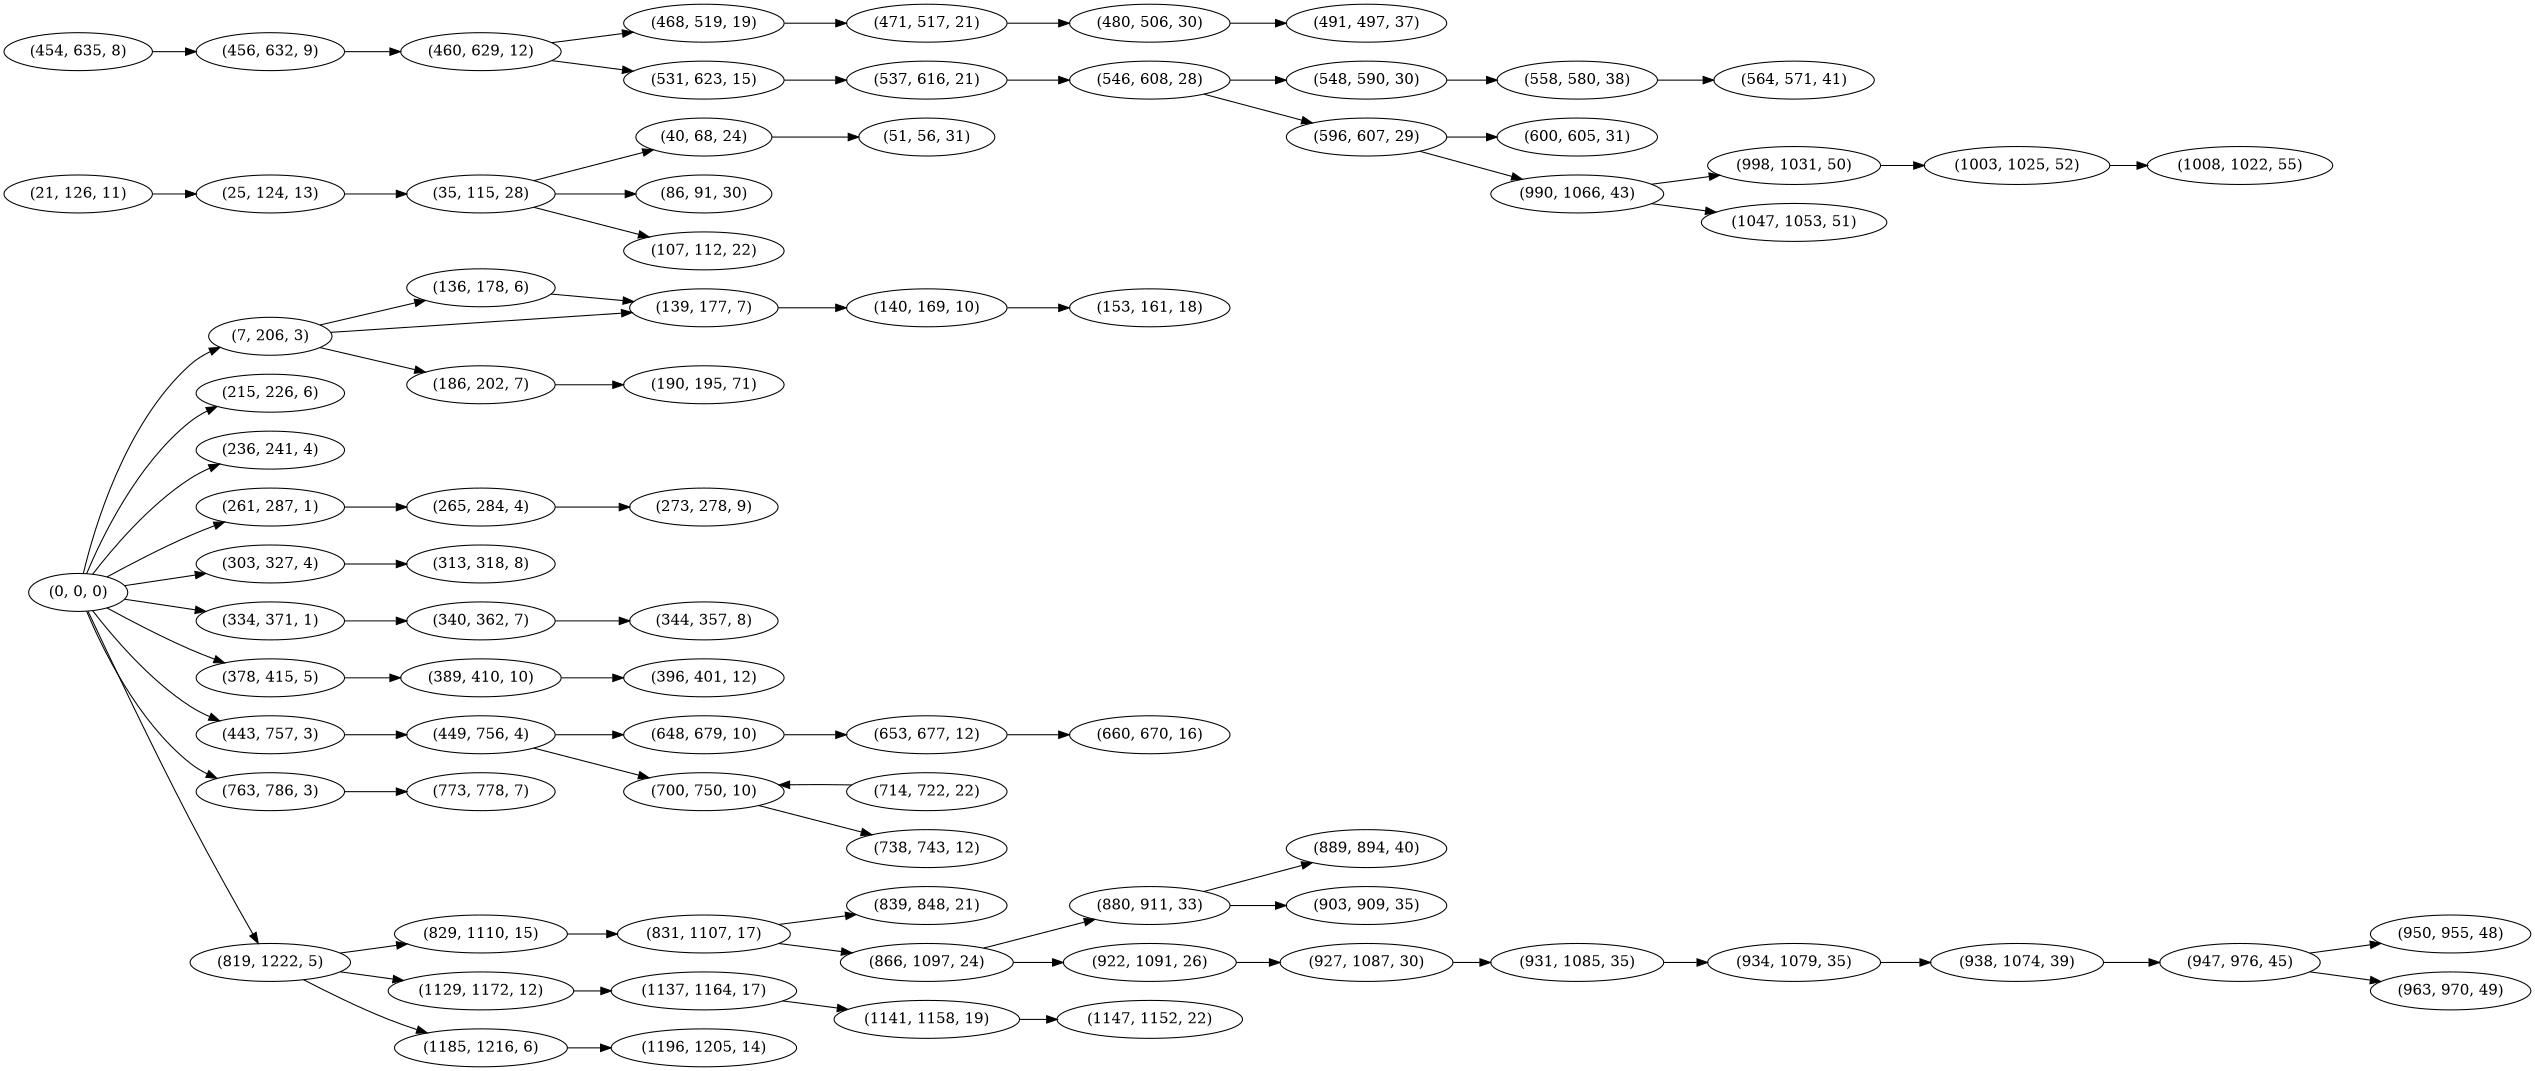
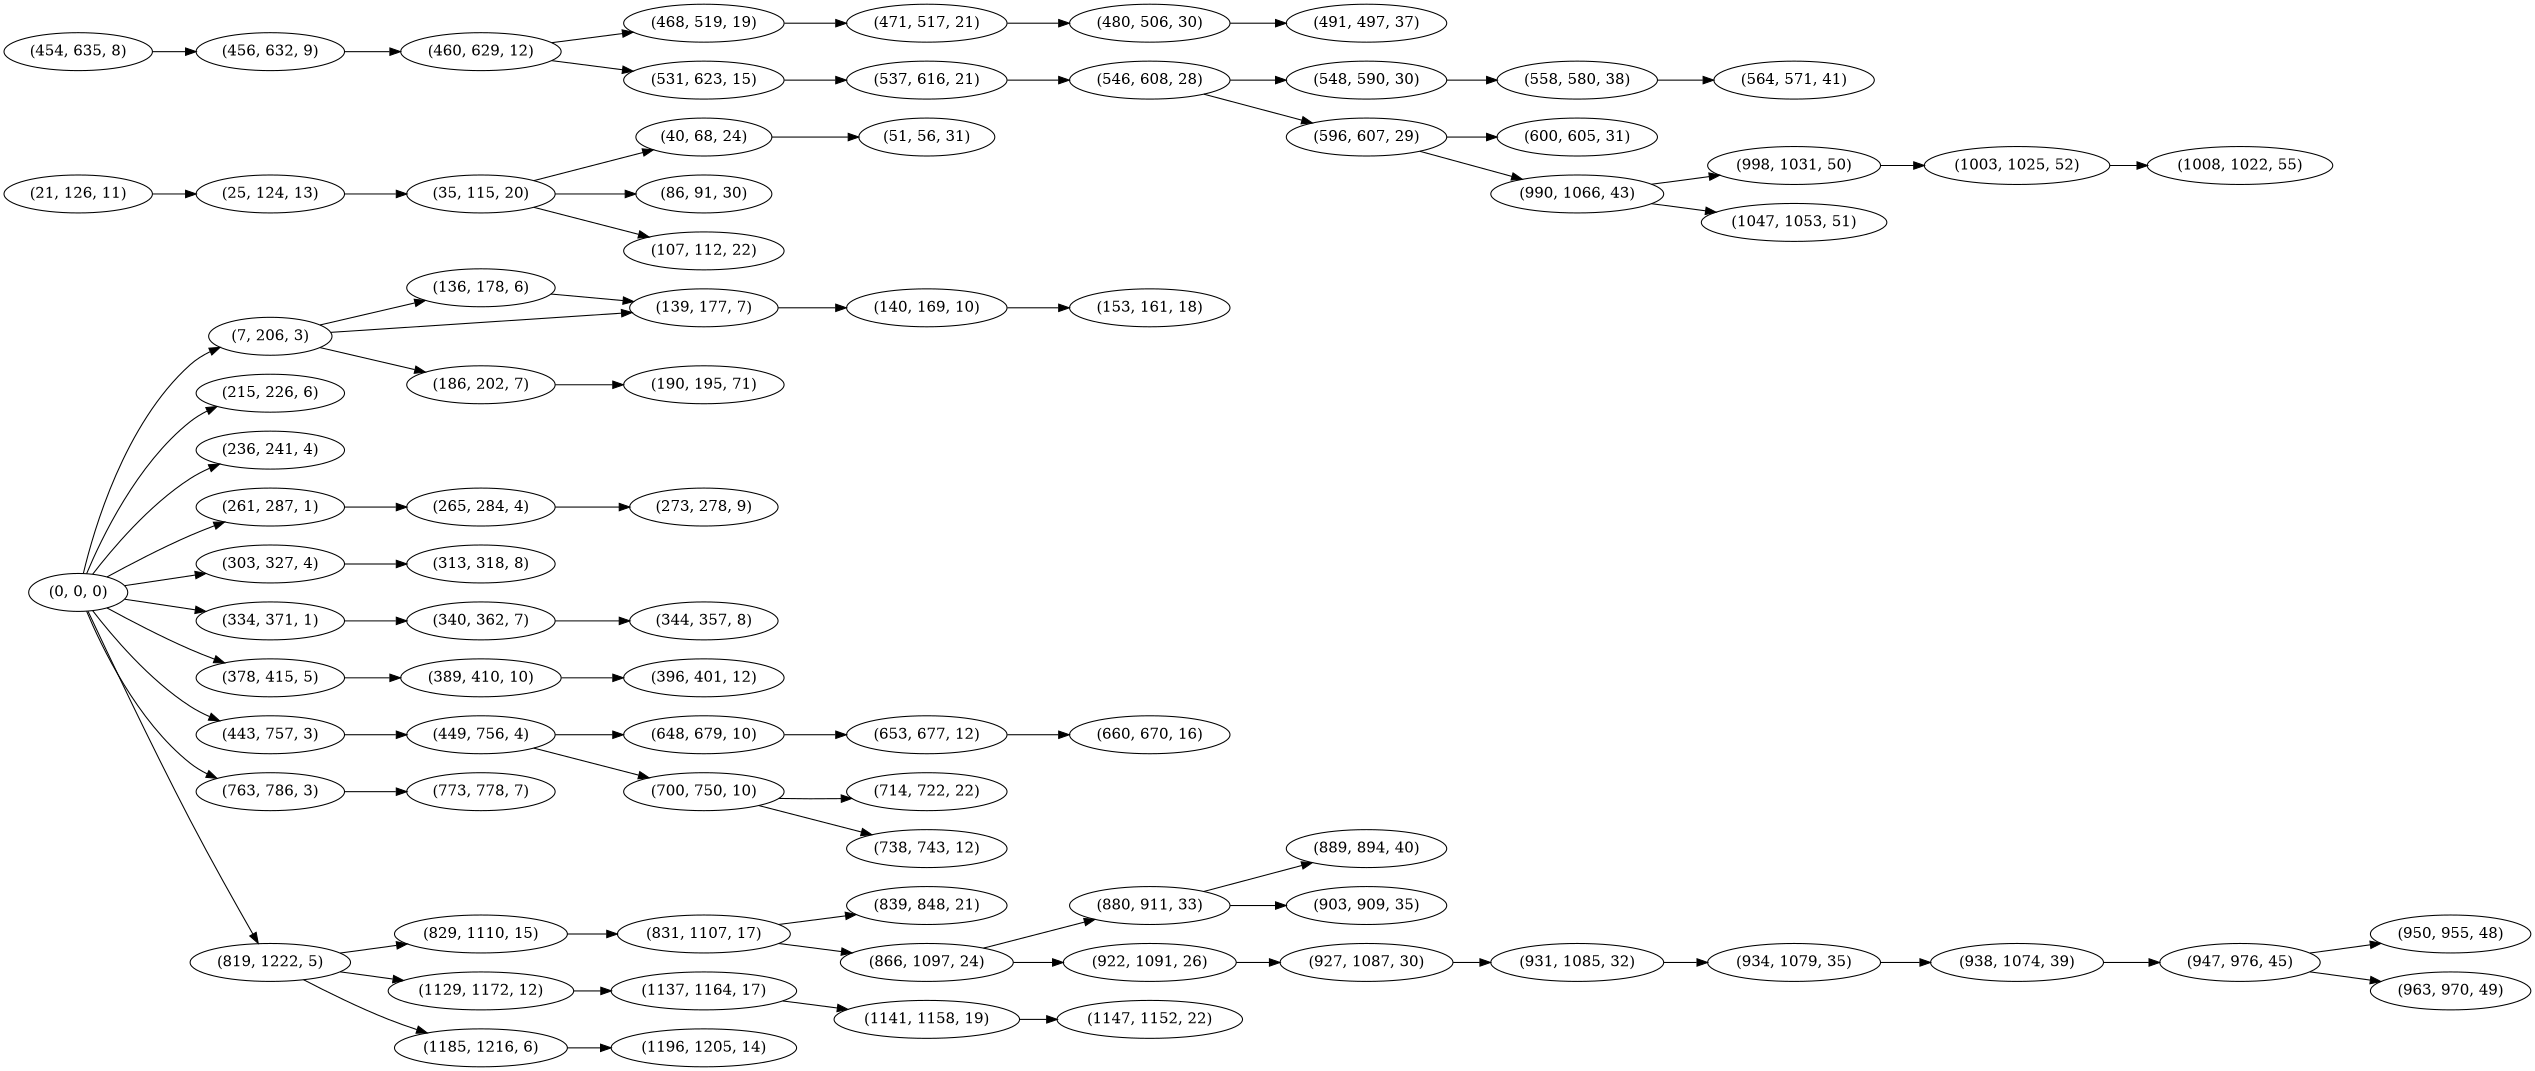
  digraph {
    rankdir=LR
    "(0, 0, 0)"
    "(7, 206, 3)"
    "(215, 226, 6)"
    "(236, 241, 4)"
    "(261, 287, 1)"
    "(303, 327, 4)"
    "(334, 371, 1)"
    "(378, 415, 5)"
    "(443, 757, 3)"
    "(763, 786, 3)"
    "(819, 1222, 5)"
    "(136, 178, 6)"
    "(186, 202, 7)"
    "(139, 177, 7)"
    "(265, 284, 4)"
    "(313, 318, 8)"
    "(340, 362, 7)"
    "(389, 410, 10)"
    "(449, 756, 4)"
    "(773, 778, 7)"
    "(829, 1110, 15)"
    "(1129, 1172, 12)"
    "(1185, 1216, 6)"
    "(21, 126, 11)"
    "(25, 124, 13)"
    n26 [label="(190, 195, 71)"]
-   "(35, 115, 20)" [label="(35, 115, 28)"]
+   "(35, 115, 20)"
    "(40, 68, 24)"
    "(86, 91, 30)"
    "(107, 112, 22)"
    "(51, 56, 31)"
    n32 [label="(140, 169, 10)"]
    "(153, 161, 18)"
    "(273, 278, 9)"
    "(344, 357, 8)"
    "(396, 401, 12)"
    "(648, 679, 10)"
    "(700, 750, 10)"
    "(454, 635, 8)"
    "(456, 632, 9)"
    "(653, 677, 12)"
    "(714, 722, 22)"
    "(738, 743, 12)"
    "(460, 629, 12)"
    "(468, 519, 19)"
    "(531, 623, 15)"
    "(471, 517, 21)"
    "(537, 616, 21)"
    "(480, 506, 30)"
    "(491, 497, 37)"
    "(546, 608, 28)"
    "(548, 590, 30)"
    "(596, 607, 29)"
    "(558, 580, 38)"
    "(600, 605, 31)"
    "(990, 1066, 43)"
    "(564, 571, 41)"
    "(660, 670, 16)"
    "(831, 1107, 17)"
    "(1137, 1164, 17)"
    "(1196, 1205, 14)"
    "(839, 848, 21)"
    "(866, 1097, 24)"
    "(880, 911, 33)"
    "(922, 1091, 26)"
    "(889, 894, 40)"
    "(903, 909, 35)"
    "(927, 1087, 30)"
-   "(931, 1085, 32)" [label="(931, 1085, 35)"]
+   "(931, 1085, 32)"
    "(934, 1079, 35)"
    "(938, 1074, 39)"
    "(947, 976, 45)"
    "(950, 955, 48)"
    "(963, 970, 49)"
    "(998, 1031, 50)"
    "(1047, 1053, 51)"
    "(1003, 1025, 52)"
    "(1008, 1022, 55)"
    "(1141, 1158, 19)"
    "(1147, 1152, 22)"
    "(0, 0, 0)" -> "(7, 206, 3)"
    "(0, 0, 0)" -> "(215, 226, 6)"
    "(0, 0, 0)" -> "(236, 241, 4)"
    "(0, 0, 0)" -> "(261, 287, 1)"
    "(0, 0, 0)" -> "(303, 327, 4)"
    "(0, 0, 0)" -> "(334, 371, 1)"
    "(0, 0, 0)" -> "(378, 415, 5)"
    "(0, 0, 0)" -> "(443, 757, 3)"
    "(0, 0, 0)" -> "(763, 786, 3)"
    "(0, 0, 0)" -> "(819, 1222, 5)"
    "(7, 206, 3)" -> "(136, 178, 6)"
    "(7, 206, 3)" -> "(186, 202, 7)"
    "(7, 206, 3)" -> "(139, 177, 7)"
    "(261, 287, 1)" -> "(265, 284, 4)"
    "(303, 327, 4)" -> "(313, 318, 8)"
    "(334, 371, 1)" -> "(340, 362, 7)"
    "(378, 415, 5)" -> "(389, 410, 10)"
    "(443, 757, 3)" -> "(449, 756, 4)"
    "(763, 786, 3)" -> "(773, 778, 7)"
    "(819, 1222, 5)" -> "(829, 1110, 15)"
    "(819, 1222, 5)" -> "(1129, 1172, 12)"
    "(819, 1222, 5)" -> "(1185, 1216, 6)"
    "(136, 178, 6)" -> "(139, 177, 7)"
    "(186, 202, 7)" -> n26
    "(139, 177, 7)" -> n32
    "(265, 284, 4)" -> "(273, 278, 9)"
    "(340, 362, 7)" -> "(344, 357, 8)"
    "(389, 410, 10)" -> "(396, 401, 12)"
    "(449, 756, 4)" -> "(648, 679, 10)"
    "(449, 756, 4)" -> "(700, 750, 10)"
    "(829, 1110, 15)" -> "(831, 1107, 17)"
    "(1129, 1172, 12)" -> "(1137, 1164, 17)"
    "(1185, 1216, 6)" -> "(1196, 1205, 14)"
    "(21, 126, 11)" -> "(25, 124, 13)"
    "(25, 124, 13)" -> "(35, 115, 20)"
    "(35, 115, 20)" -> "(40, 68, 24)"
    "(35, 115, 20)" -> "(86, 91, 30)"
    "(35, 115, 20)" -> "(107, 112, 22)"
    "(40, 68, 24)" -> "(51, 56, 31)"
    n32 -> "(153, 161, 18)"
    "(648, 679, 10)" -> "(653, 677, 12)"
-   "(714, 722, 22)" -> "(700, 750, 10)"
+   "(700, 750, 10)" -> "(714, 722, 22)"
    "(700, 750, 10)" -> "(738, 743, 12)"
    "(454, 635, 8)" -> "(456, 632, 9)"
    "(456, 632, 9)" -> "(460, 629, 12)"
    "(653, 677, 12)" -> "(660, 670, 16)"
    "(460, 629, 12)" -> "(468, 519, 19)"
    "(460, 629, 12)" -> "(531, 623, 15)"
    "(468, 519, 19)" -> "(471, 517, 21)"
    "(531, 623, 15)" -> "(537, 616, 21)"
    "(471, 517, 21)" -> "(480, 506, 30)"
    "(537, 616, 21)" -> "(546, 608, 28)"
    "(480, 506, 30)" -> "(491, 497, 37)"
    "(546, 608, 28)" -> "(548, 590, 30)"
    "(546, 608, 28)" -> "(596, 607, 29)"
    "(548, 590, 30)" -> "(558, 580, 38)"
    "(596, 607, 29)" -> "(600, 605, 31)"
    "(596, 607, 29)" -> "(990, 1066, 43)"
    "(558, 580, 38)" -> "(564, 571, 41)"
    "(990, 1066, 43)" -> "(998, 1031, 50)"
    "(990, 1066, 43)" -> "(1047, 1053, 51)"
    "(831, 1107, 17)" -> "(839, 848, 21)"
    "(831, 1107, 17)" -> "(866, 1097, 24)"
    "(1137, 1164, 17)" -> "(1141, 1158, 19)"
    "(866, 1097, 24)" -> "(880, 911, 33)"
    "(866, 1097, 24)" -> "(922, 1091, 26)"
    "(880, 911, 33)" -> "(889, 894, 40)"
    "(880, 911, 33)" -> "(903, 909, 35)"
    "(922, 1091, 26)" -> "(927, 1087, 30)"
    "(927, 1087, 30)" -> "(931, 1085, 32)"
    "(931, 1085, 32)" -> "(934, 1079, 35)"
    "(934, 1079, 35)" -> "(938, 1074, 39)"
    "(938, 1074, 39)" -> "(947, 976, 45)"
    "(947, 976, 45)" -> "(950, 955, 48)"
    "(947, 976, 45)" -> "(963, 970, 49)"
    "(998, 1031, 50)" -> "(1003, 1025, 52)"
    "(1003, 1025, 52)" -> "(1008, 1022, 55)"
    "(1141, 1158, 19)" -> "(1147, 1152, 22)"
  }
